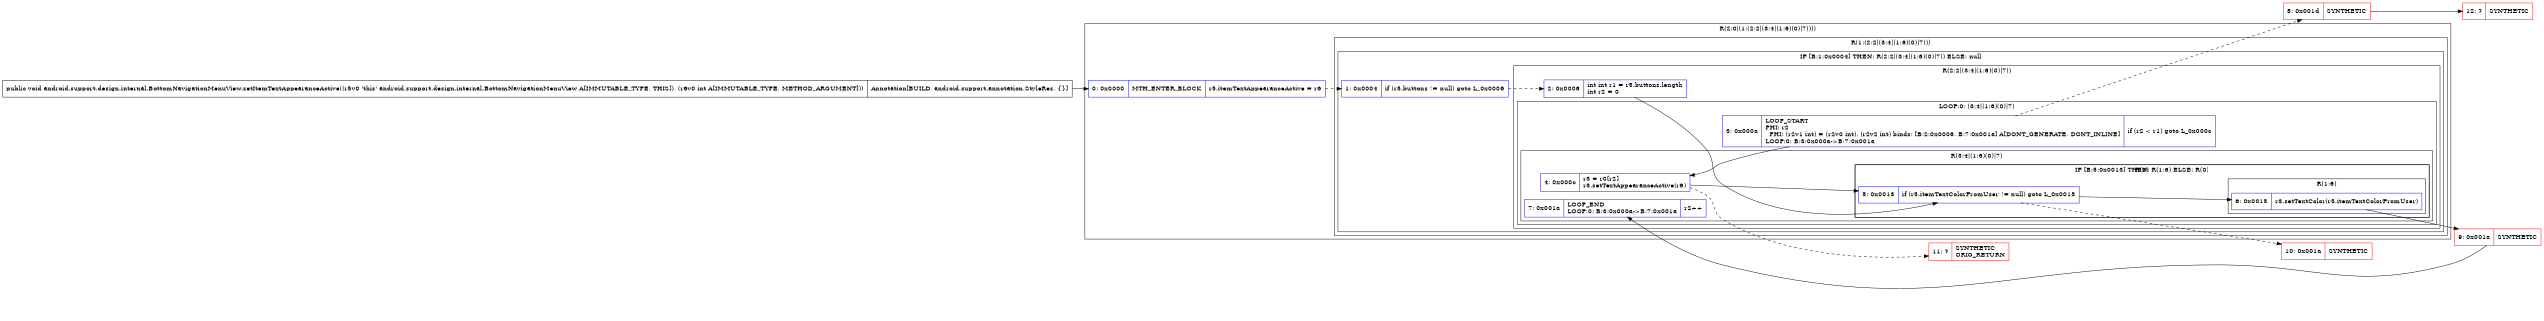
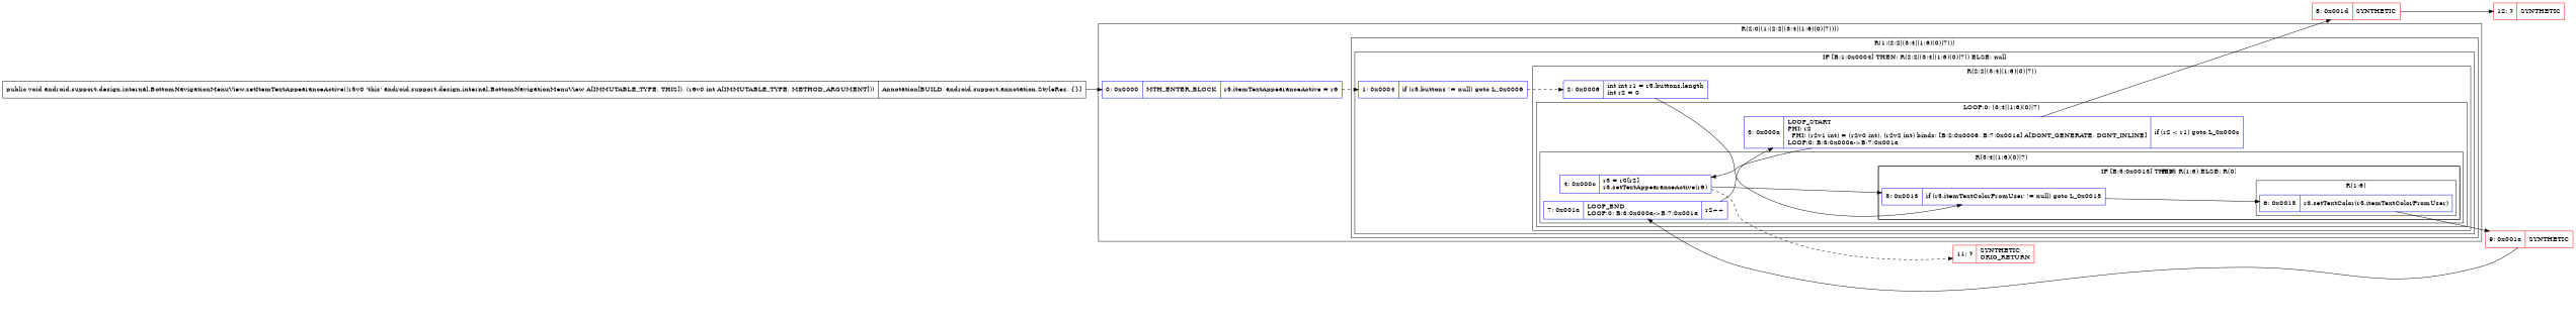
  digraph {
    rankdir=LR
    node [color=blue shape=record]
    n1 [label="{6\:\ 0x0015|r3.setTextColor(r5.itemTextColorFromUser)\l}"]
    n2 [label="{5\:\ 0x0013|if (r5.itemTextColorFromUser != null) goto L_0x0015\l}"]
    n3 [label="{4\:\ 0x000c|r3 = r0[r2]\lr3.setTextAppearanceActive(r6)\l}"]
    n4 [label="{7\:\ 0x001a|LOOP_END\lLOOP:0: B:3:0x000a\-\>B:7:0x001a\l|r2++\l}"]
    n5 [label="{3\:\ 0x000a|LOOP_START\lPHI: r2 \l  PHI: (r2v1 int) = (r2v0 int), (r2v2 int) binds: [B:2:0x0006, B:7:0x001a] A[DONT_GENERATE, DONT_INLINE]\lLOOP:0: B:3:0x000a\-\>B:7:0x001a\l|if (r2 \< r1) goto L_0x000c\l}"]
    n6 [label="{2\:\ 0x0006|int int r1 = r5.buttons.length\lint r2 = 0\l}"]
    n7 [label="{1\:\ 0x0004|if (r5.buttons != null) goto L_0x0006\l}"]
    n8 [label="{0\:\ 0x0000|MTH_ENTER_BLOCK\l|r5.itemTextAppearanceActive = r6\l}"]
    n9 [color=red label="{9\:\ 0x001a|SYNTHETIC\l}"]
-   n10 [color=red label="{10\:\ 0x001a|SYNTHETIC\l}"]
    n11 [color=red label="{11\:\ ?|SYNTHETIC\lORIG_RETURN\l}"]
    n12 [color=red label="{8\:\ 0x001d|SYNTHETIC\l}"]
    n13 [color=red label="{12\:\ ?|SYNTHETIC\l}"]
    n14 [label="{public void android.support.design.internal.BottomNavigationMenuView.setItemTextAppearanceActive((r5v0 'this' android.support.design.internal.BottomNavigationMenuView A[IMMUTABLE_TYPE, THIS]), (r6v0 int A[IMMUTABLE_TYPE, METHOD_ARGUMENT]))  | Annotation[BUILD, android.support.annotation.StyleRes, \{\}]\l}" color=""]
    subgraph cluster_1 {
      label="R(2:0|(1:(2:2|(3:4|(1:6)(0)|7))))"
      n8
      subgraph cluster_2 {
        label="R(1:(2:2|(3:4|(1:6)(0)|7)))"
        subgraph cluster_3 {
          label="IF [B:1:0x0004] THEN: R(2:2|(3:4|(1:6)(0)|7)) ELSE: null"
          n7
          subgraph cluster_4 {
            label="R(2:2|(3:4|(1:6)(0)|7))"
            n6
            subgraph cluster_5 {
              label="LOOP:0: (3:4|(1:6)(0)|7)"
              n5
              subgraph cluster_6 {
                label="R(3:4|(1:6)(0)|7)"
                n3
                n4
                subgraph cluster_7 {
                  label="IF [B:5:0x0013] THEN: R(1:6) ELSE: R(0)"
                  n2
                  subgraph cluster_8 {
                    label="R(1:6)"
                    n1
                  }
                  subgraph cluster_9 {
                    label="R(0)"
                  }
                }
              }
            }
          }
        }
      }
    }
    n1 -> n9
    n2 -> n1
-   n2 -> n10 [style=dashed]
    n3 -> n2
    n3 -> n11 [style=dashed]
+   n4 -> n5
    n5 -> n3
-   n5 -> n12 [style=dashed]
+   n5 -> n12 [style=solid]
    n6 -> n2
    n7 -> n6 [style=dashed]
    n8 -> n7 [style=dashed]
    n9 -> n4
    n12 -> n13
    n14 -> n8
  }
